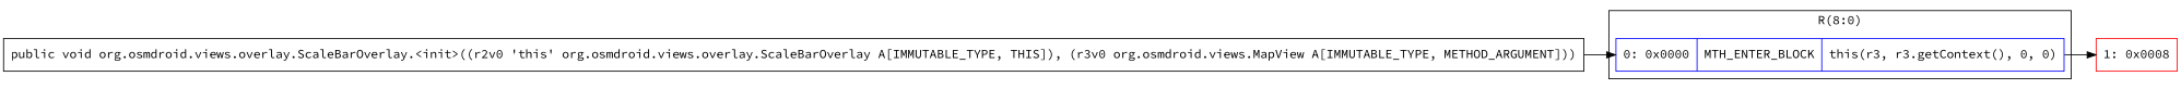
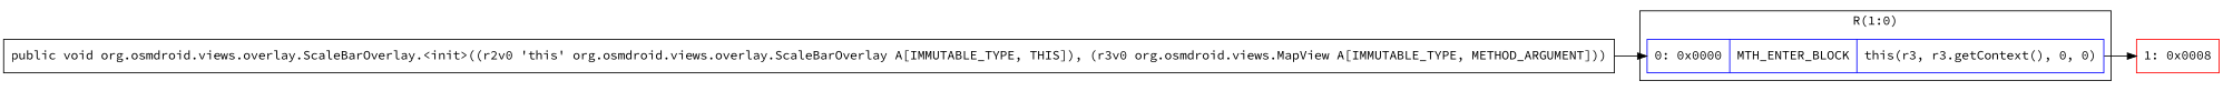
  digraph {
    rankdir=LR
    fontname="Source Code Pro"
    node [shape=record fontname="Source Code Pro"]
    edge [fontname="Source Code Pro"]
    n1 [color=blue label="{0\:\ 0x0000|MTH_ENTER_BLOCK\l|this(r3, r3.getContext(), 0, 0)\l}"]
    n2 [color=red label="{1\:\ 0x0008}"]
    n3 [label="{public void org.osmdroid.views.overlay.ScaleBarOverlay.\<init\>((r2v0 'this' org.osmdroid.views.overlay.ScaleBarOverlay A[IMMUTABLE_TYPE, THIS]), (r3v0 org.osmdroid.views.MapView A[IMMUTABLE_TYPE, METHOD_ARGUMENT])) }"]
    subgraph cluster_1 {
-     label="R(8:0)"
+     label="R(1:0)"
      n1
    }
    n1 -> n2
    n3 -> n1
  }
